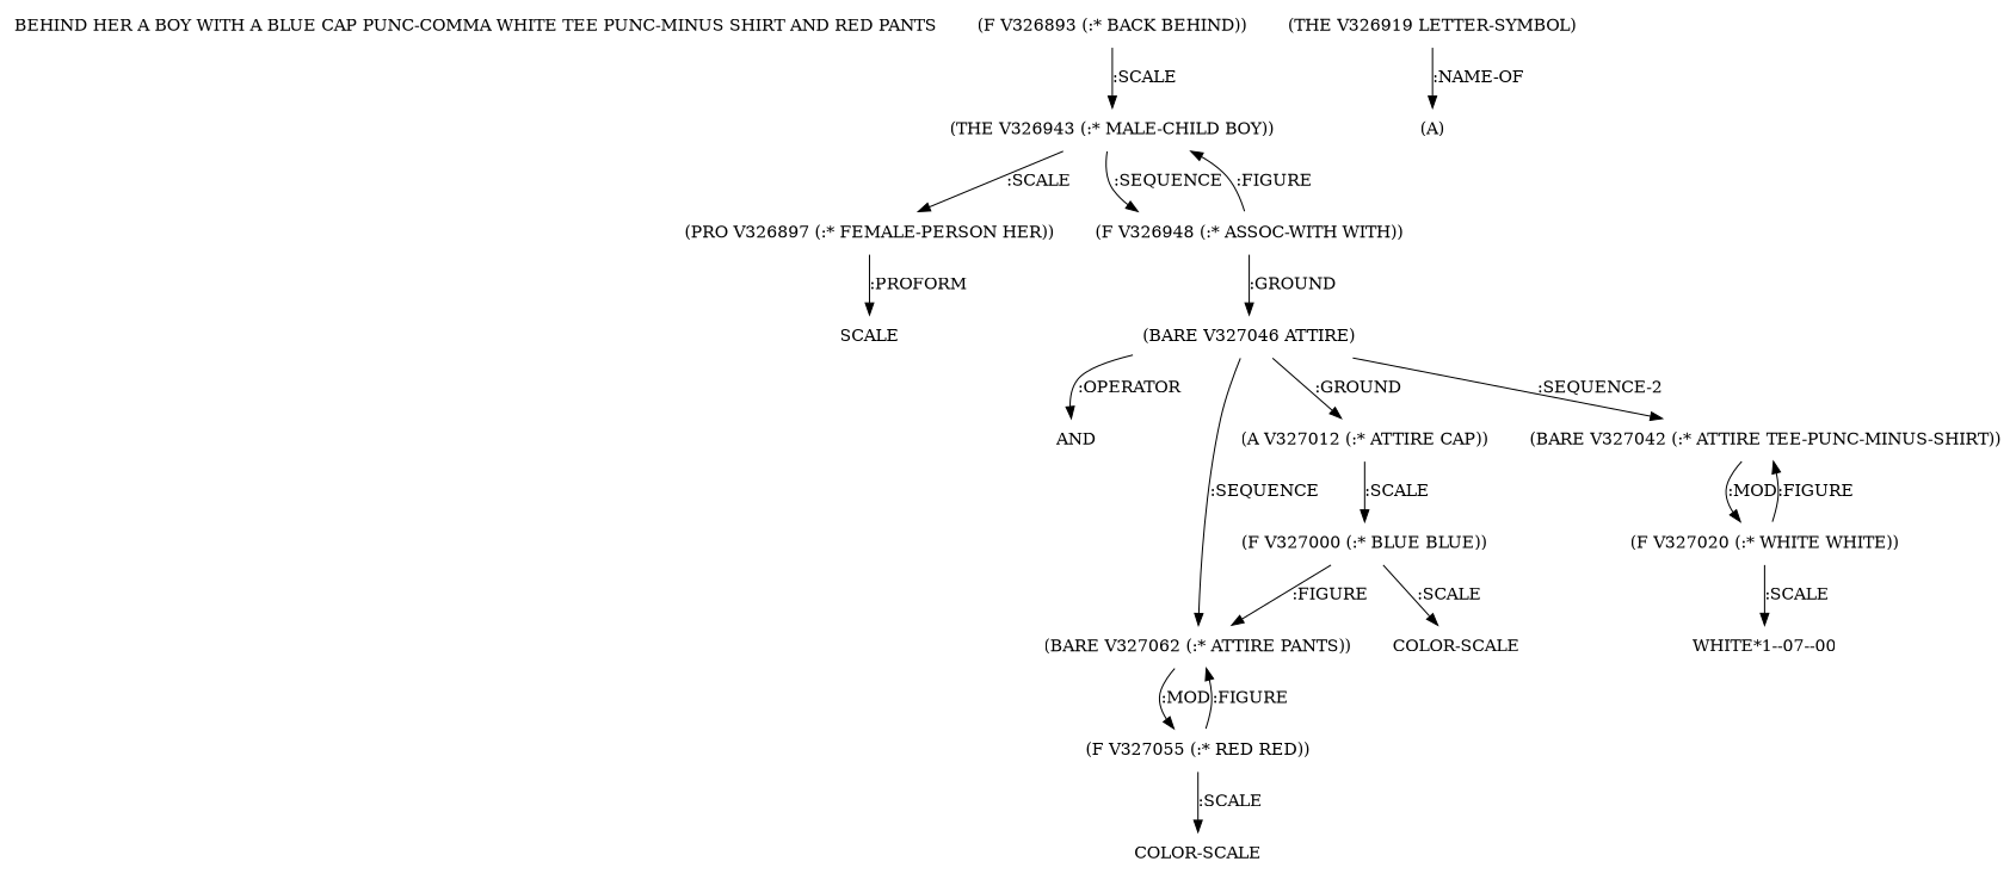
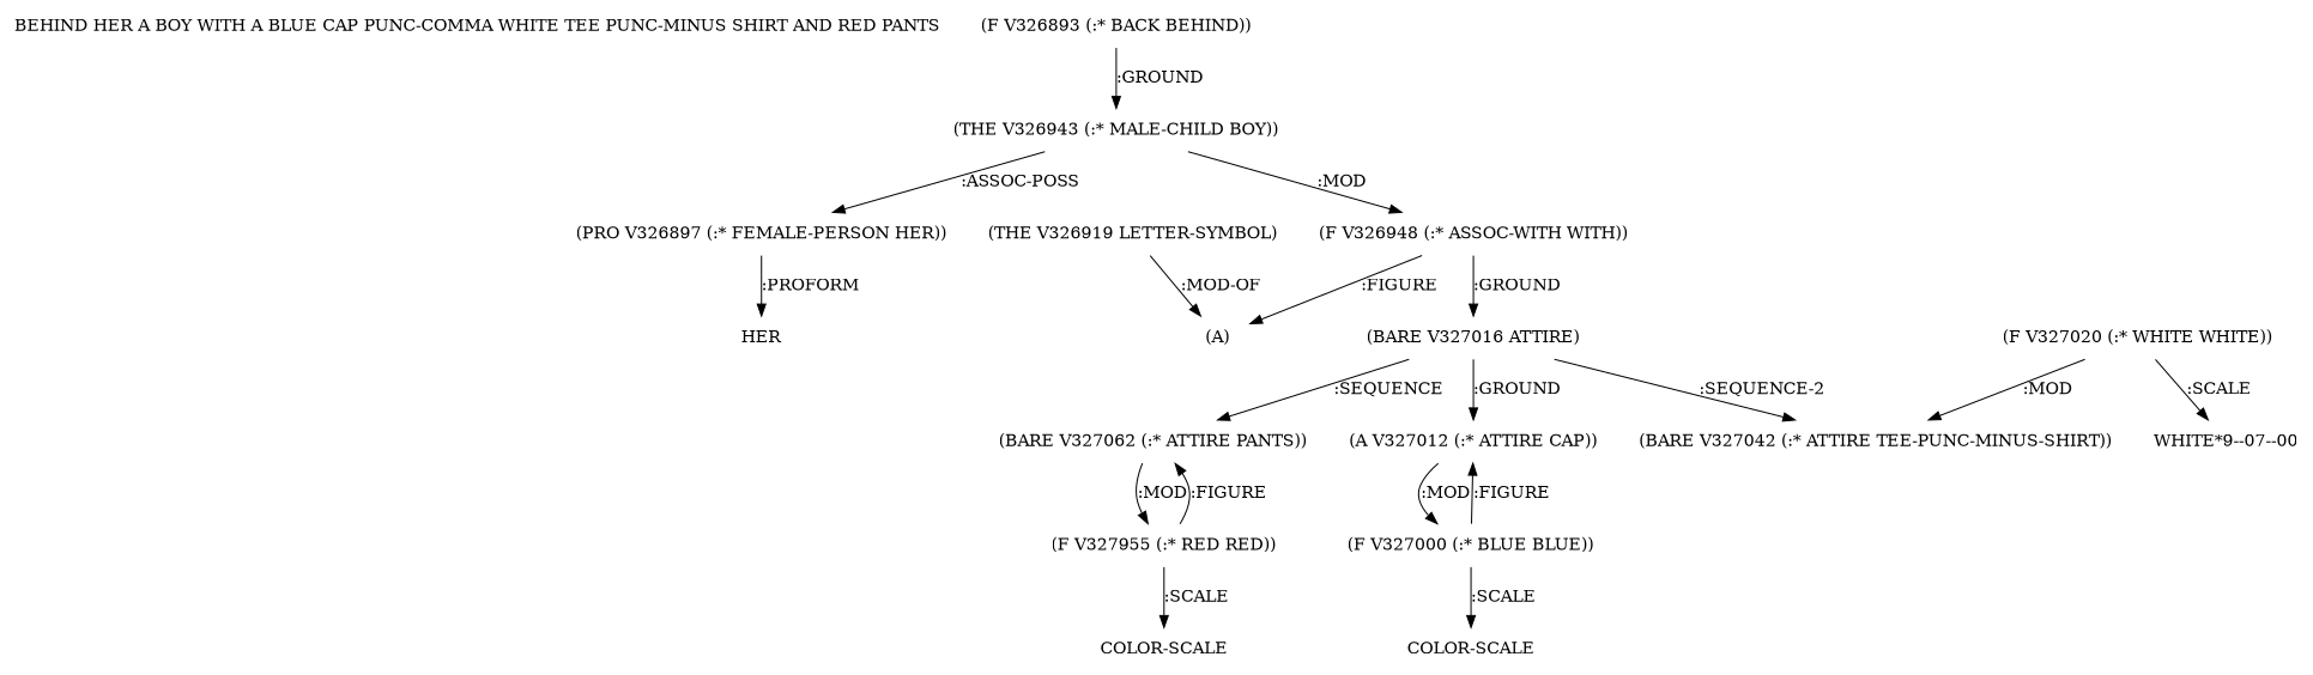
  digraph {
    fontname="DejaVu Serif"
    node [fontname="DejaVu Serif" shape=none]
    edge [fontname="DejaVu Serif"]
    "BEHIND HER A BOY WITH A BLUE CAP PUNC-COMMA WHITE TEE PUNC-MINUS SHIRT AND RED PANTS"
    n2 [label="(F V326893 (:* BACK BEHIND))"]
    n3 [label="(THE V326943 (:* MALE-CHILD BOY))"]
    n4 [label="(PRO V326897 (:* FEMALE-PERSON HER))"]
    n5 [label="(F V326948 (:* ASSOC-WITH WITH))"]
-   n6 [label=SCALE]
+   n6 [label=HER]
    n7 [label="(THE V326919 LETTER-SYMBOL)"]
    n8 [label="(A)"]
-   n9 [label="(BARE V327046 ATTIRE)"]
-   n10 [label=AND]
+   n9 [label="(BARE V327016 ATTIRE)"]
    n11 [label="(BARE V327062 (:* ATTIRE PANTS))"]
    n12 [label="(A V327012 (:* ATTIRE CAP))"]
    n13 [label="(BARE V327042 (:* ATTIRE TEE-PUNC-MINUS-SHIRT))"]
-   n14 [label="(F V327055 (:* RED RED))"]
+   n14 [label="(F V327955 (:* RED RED))"]
    n15 [label="(F V327000 (:* BLUE BLUE))"]
    n16 [label="(F V327020 (:* WHITE WHITE))"]
    n17 [label="COLOR-SCALE"]
    n18 [label="COLOR-SCALE"]
-   n19 [label="WHITE*1--07--00"]
-   n2 -> n3 [label=":SCALE"]
-   n3 -> n4 [label=":SCALE"]
-   n3 -> n5 [label=":SEQUENCE"]
+   n19 [label="WHITE*9--07--00"]
+   n2 -> n3 [label=":GROUND"]
+   n3 -> n4 [label=":ASSOC-POSS"]
+   n3 -> n5 [label=":MOD"]
    n4 -> n6 [label=":PROFORM"]
-   n5 -> n3 [label=":FIGURE"]
+   n5 -> n8 [label=":FIGURE"]
    n5 -> n9 [label=":GROUND"]
-   n7 -> n8 [label=":NAME-OF"]
-   n9 -> n10 [label=":OPERATOR"]
+   n7 -> n8 [label=":MOD-OF"]
    n9 -> n11 [label=":SEQUENCE"]
    n9 -> n12 [label=":GROUND"]
    n9 -> n13 [label=":SEQUENCE-2"]
    n11 -> n14 [label=":MOD"]
-   n12 -> n15 [label=":SCALE"]
-   n13 -> n16 [label=":MOD"]
+   n12 -> n15 [label=":MOD"]
    n14 -> n11 [label=":FIGURE"]
    n14 -> n17 [label=":SCALE"]
-   n15 -> n11 [label=":FIGURE"]
+   n15 -> n12 [label=":FIGURE"]
    n15 -> n18 [label=":SCALE"]
-   n16 -> n13 [label=":FIGURE"]
+   n16 -> n13 [label=":MOD"]
    n16 -> n19 [label=":SCALE"]
  }
